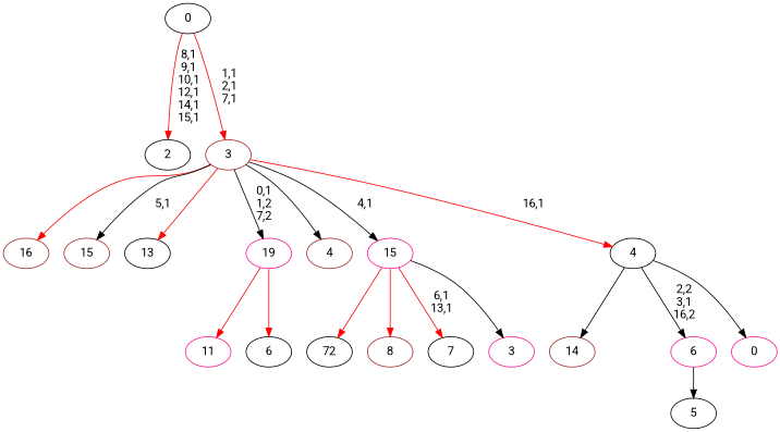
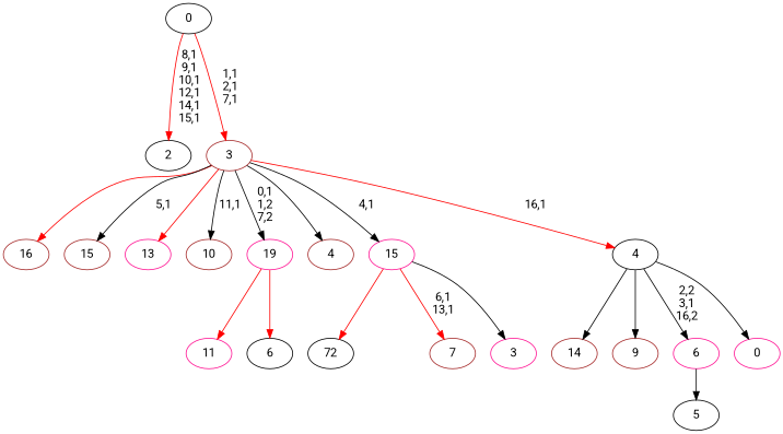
  digraph {
    fontname=Roboto
    node [color=brown fontname=Roboto]
    edge [color=black fontname=Roboto]
    n1 [label=16]
    n2 [label=15]
    n3 [label=14]
-   n4 [color=black label=13]
+   n4 [color=deeppink label=13]
    n5 [color=black label=72]
    n6 [color=deeppink label=11]
-   n9 [label=8]
-   n10 [color=black label=7]
+   n7 [label=10]
+   n8 [label=9]
+   n10 [label=7]
    n11 [color=black label=6]
    19 [color=deeppink]
    n13 [color=black label=5]
    n14 [label=4]
    n15 [color=deeppink label=3]
    15 [color=deeppink]
    n17 [color=black label=2]
    6 [color=deeppink]
    n19 [color=deeppink label=0]
    4 [color=black]
    3
    0 [color=black]
    19 -> n6 [color=red]
    19 -> n11 [color=red]
    15 -> n5 [color=red]
-   15 -> n9 [color=red]
    15 -> n10 [color=red label="6,1\n13,1"]
    15 -> n15
    6 -> n13
    4 -> n3
+   4 -> n8
    4 -> 6 [label="2,2\n3,1\n16,2"]
    4 -> n19
    3 -> n1 [color=red]
    3 -> n2 [label="5,1"]
    3 -> n4 [color=red]
+   3 -> n7 [label="11,1"]
    3 -> 19 [label="0,1\n1,2\n7,2"]
    3 -> n14
    3 -> 15 [label="4,1"]
    3 -> 4 [color=red label="16,1"]
    0 -> n17 [color=red label="8,1\n9,1\n10,1\n12,1\n14,1\n15,1"]
    0 -> 3 [color=red label="1,1\n2,1\n7,1"]
  }
